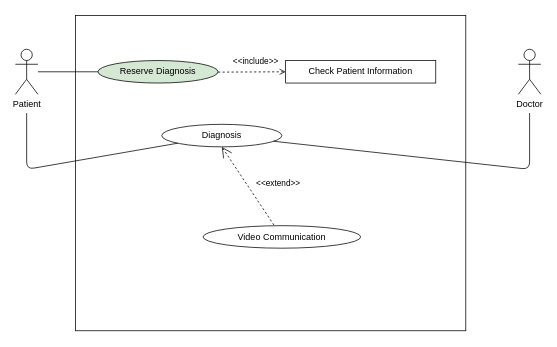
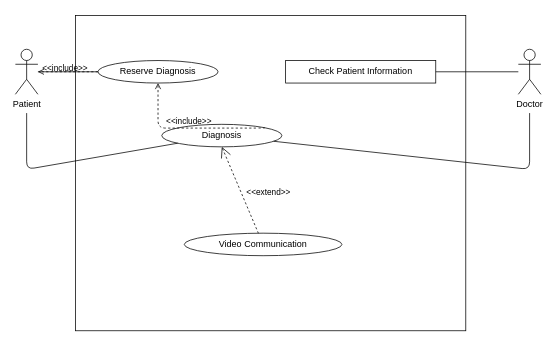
  <mxCell id="0" />
  <mxCell id="1" parent="0" />
  <mxCell id="2" value="" style="rounded=0;whiteSpace=wrap;html=1;" vertex="1" parent="1"><mxGeometry x="100" y="20" width="520" height="420" as="geometry" /></mxCell>
  <mxCell id="3" value="Doctor&lt;br&gt;" style="shape=umlActor;verticalLabelPosition=bottom;verticalAlign=top;html=1;outlineConnect=0;" vertex="1" parent="1"><mxGeometry x="690" y="65" width="30" height="60" as="geometry" /></mxCell>
  <mxCell id="4" value="Patient&lt;br&gt;" style="shape=umlActor;verticalLabelPosition=bottom;verticalAlign=top;html=1;outlineConnect=0;" vertex="1" parent="1"><mxGeometry x="20" y="65" width="30" height="60" as="geometry" /></mxCell>
  <mxCell id="5" value="Check Patient Information" style="whiteSpace=wrap;html=1;rounded=0;" vertex="1" parent="1"><mxGeometry x="380" y="80" width="200" height="30" as="geometry" /></mxCell>
- <mxCell id="6" value="Reserve Diagnosis" style="ellipse;whiteSpace=wrap;html=1;fillColor=#d5e8d4;" vertex="1" parent="1"><mxGeometry x="130" y="80" width="160" height="30" as="geometry" /></mxCell>
- <mxCell id="7" value="&amp;lt;&amp;lt;include&amp;gt;&amp;gt;" style="edgeStyle=none;html=1;endArrow=open;verticalAlign=bottom;dashed=1;labelBackgroundColor=none;" edge="1" parent="1" source="6" target="5"><mxGeometry x="0.111" y="5" width="160" relative="1" as="geometry"><mxPoint x="400" y="290" as="sourcePoint" /><mxPoint x="560" y="290" as="targetPoint" /><mxPoint as="offset" /></mxGeometry></mxCell>
+ <mxCell id="6" value="Reserve Diagnosis" style="ellipse;whiteSpace=wrap;html=1;" vertex="1" parent="1"><mxGeometry x="130" y="80" width="160" height="30" as="geometry" /></mxCell>
+ <mxCell id="7" value="&amp;lt;&amp;lt;include&amp;gt;&amp;gt;" style="edgeStyle=none;html=1;endArrow=open;verticalAlign=bottom;dashed=1;labelBackgroundColor=none;" edge="1" parent="1" source="6" target="4"><mxGeometry x="0.111" y="5" width="160" relative="1" as="geometry"><mxPoint x="400" y="290" as="sourcePoint" /><mxPoint x="560" y="290" as="targetPoint" /><mxPoint as="offset" /></mxGeometry></mxCell>
  <mxCell id="8" value="Diagnosis" style="ellipse;whiteSpace=wrap;html=1;" vertex="1" parent="1"><mxGeometry x="215" y="165" width="160" height="30" as="geometry" /></mxCell>
- <mxCell id="9" value="Video Communication" style="ellipse;whiteSpace=wrap;html=1;" vertex="1" parent="1"><mxGeometry x="270" y="300" width="210" height="30" as="geometry" /></mxCell>
+ <mxCell id="9" value="Video Communication" style="ellipse;whiteSpace=wrap;html=1;" vertex="1" parent="1"><mxGeometry x="245" y="310" width="210" height="30" as="geometry" /></mxCell>
  <mxCell id="10" value="&amp;lt;&amp;lt;extend&amp;gt;&amp;gt;" style="edgeStyle=none;html=1;startArrow=open;endArrow=none;startSize=12;verticalAlign=bottom;dashed=1;labelBackgroundColor=none;exitX=0.5;exitY=1;exitDx=0;exitDy=0;" edge="1" parent="1" source="8" target="9"><mxGeometry x="0.429" y="30" width="160" relative="1" as="geometry"><mxPoint x="260" y="280" as="sourcePoint" /><mxPoint x="420" y="280" as="targetPoint" /><mxPoint as="offset" /></mxGeometry></mxCell>
+ <mxCell id="11" value="&amp;lt;&amp;lt;include&amp;gt;&amp;gt;" style="edgeStyle=none;html=1;endArrow=open;verticalAlign=bottom;dashed=1;labelBackgroundColor=none;" edge="1" parent="1" source="8" target="6"><mxGeometry width="160" relative="1" as="geometry"><mxPoint x="260" y="280" as="sourcePoint" /><mxPoint x="420" y="280" as="targetPoint" /><Array as="points"><mxPoint x="350" y="170" /><mxPoint x="210" y="170" /></Array></mxGeometry></mxCell>
  <mxCell id="12" value="" style="endArrow=none;html=1;" edge="1" parent="1" target="6"><mxGeometry width="50" height="50" relative="1" as="geometry"><mxPoint x="50" y="95" as="sourcePoint" /><mxPoint x="360" y="250" as="targetPoint" /></mxGeometry></mxCell>
+ <mxCell id="13" value="" style="endArrow=none;html=1;" edge="1" parent="1" source="5" target="3"><mxGeometry width="50" height="50" relative="1" as="geometry"><mxPoint x="310" y="300" as="sourcePoint" /><mxPoint x="360" y="250" as="targetPoint" /></mxGeometry></mxCell>
  <mxCell id="14" value="" style="endArrow=none;html=1;" edge="1" parent="1" source="8"><mxGeometry width="50" height="50" relative="1" as="geometry"><mxPoint x="670" y="330" as="sourcePoint" /><mxPoint x="705" y="150" as="targetPoint" /><Array as="points"><mxPoint x="705" y="225" /></Array></mxGeometry></mxCell>
  <mxCell id="15" value="" style="endArrow=none;html=1;" edge="1" parent="1" source="8"><mxGeometry width="50" height="50" relative="1" as="geometry"><mxPoint x="-40" y="210" as="sourcePoint" /><mxPoint x="35" y="150" as="targetPoint" /><Array as="points"><mxPoint x="35" y="225" /></Array></mxGeometry></mxCell>
